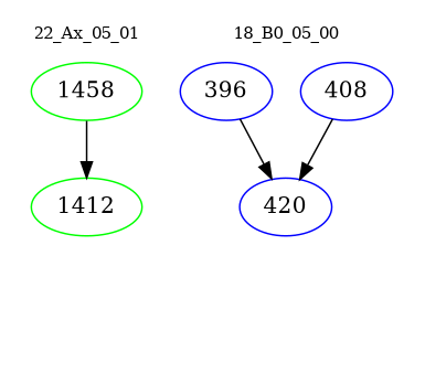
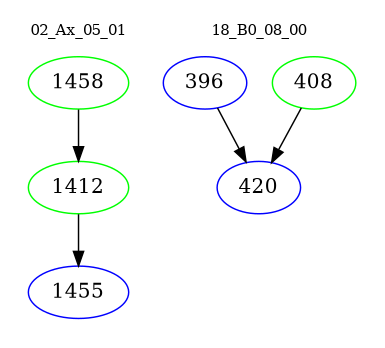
  digraph {
    node [color=green]
    edge [color=black]
    n1 [label=1458]
    n2 [label=1412]
-   n4 [color=blue label=408]
+   n3 [color=blue label=1455]
+   n4 [label=408]
    n5 [color=blue label=396]
    n6 [color=blue label=420]
    subgraph cluster_1 {
      color=white
      fontsize=10
-     label="22_Ax_05_01"
+     label="02_Ax_05_01"
      n1
      n2
+     n3
    }
    subgraph cluster_2 {
      color=white
      fontsize=10
-     label="18_B0_05_00"
+     label="18_B0_08_00"
      n4
      n5
      n6
    }
    n1 -> n2
+   n2 -> n3
    n4 -> n6
    n5 -> n6
  }
